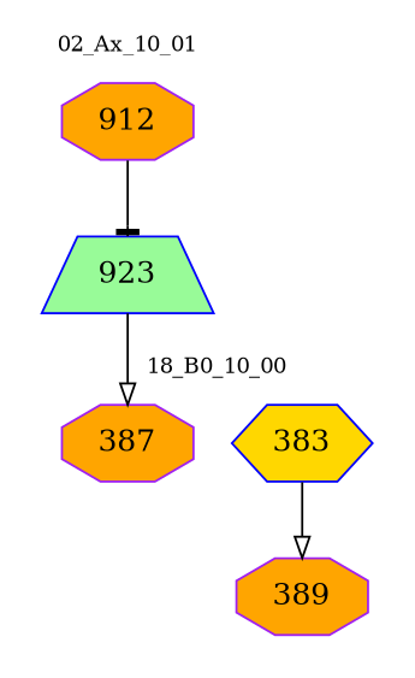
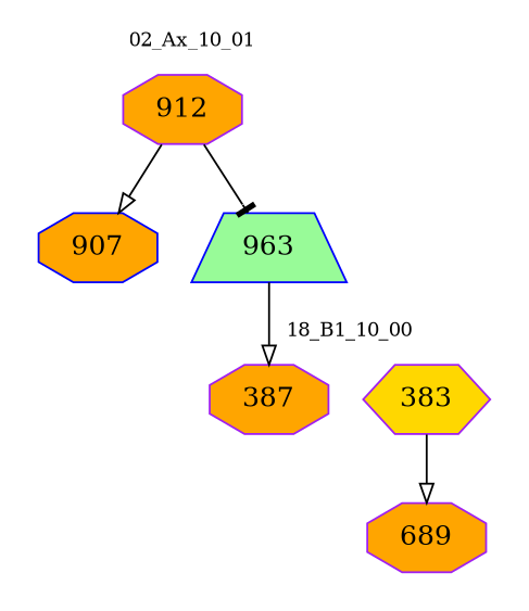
  digraph {
    node [color=purple fillcolor=orange shape=octagon style=filled]
    edge [arrowhead=onormal color=black]
    n1 [label=912]
-   n3 [color=blue fillcolor=palegreen label=923 shape=trapezium]
-   n4 [color=blue fillcolor=gold label=383 shape=hexagon]
+   n2 [color=blue label=907]
+   n3 [color=blue fillcolor=palegreen label=963 shape=trapezium]
+   n4 [fillcolor=gold label=383 shape=hexagon]
    n5 [label=387]
-   n6 [label=389]
+   n6 [label=689]
    subgraph cluster_1 {
      color=white
      fontsize=10
      label="02_Ax_10_01"
      n1
+     n2
      n3
    }
    subgraph cluster_2 {
      color=white
      fontsize=10
-     label="18_B0_10_00"
+     label="18_B1_10_00"
      n4
      n5
      n6
    }
+   n1 -> n2
    n1 -> n3 [arrowhead=tee]
    n3 -> n5
    n4 -> n6
  }
